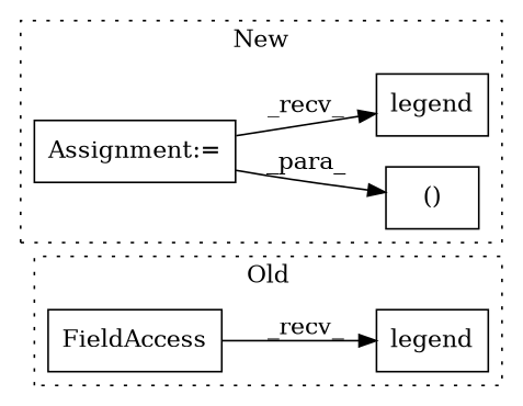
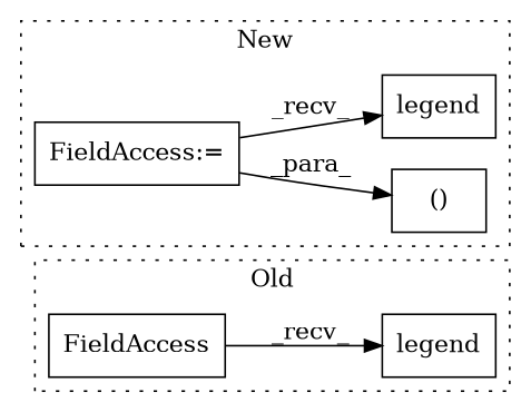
  digraph {
    rankdir=LR
    node [a=32 l="12,1" shape=box]
    n1 [label=legend s="1354,1439"]
    n2 [a=22 l=10 label=FieldAccess s=1336]
    n3 [a=106 l=19 label="()" s=1142]
-   n4 [a=7 l=3 label="Assignment:=" s=486]
+   n4 [a=7 l=3 label="FieldAccess:=" s=486]
    n5 [label=legend s="1399,1493"]
    subgraph cluster_1 {
      label=Old
      style=dotted
      n1
      n2
    }
    subgraph cluster_2 {
      label=New
      style=dotted
      n3
      n4
      n5
    }
    n2 -> n1 [label=_recv_]
    n4 -> n3 [label=_para_]
    n4 -> n5 [label=_recv_]
  }
